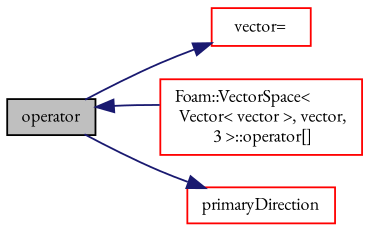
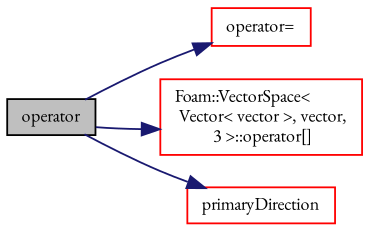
  digraph {
    fontname="EB Garamond"
    rankdir=LR
    node [color=red fontname="EB Garamond" fontsize=10 shape=record]
    edge [color=midnightblue fontname="EB Garamond" fontsize=10 labelfontname=Helvetica labelfontsize=10 style=solid]
    n1 [color=black fillcolor=grey75 fontcolor=black height=0.2 label=operator style=filled width=0.4]
-   n2 [height=0.2 label="vector=" width=0.4]
+   n2 [height=0.2 label="operator=" width=0.4]
    n3 [height=0.2 label="Foam::VectorSpace\<\l Vector\< vector \>, vector,\l 3 \>::operator[]" width=0.4]
    n4 [height=0.2 label=primaryDirection width=0.4]
    n1 -> n2
-   n3 -> n1
+   n1 -> n3
    n1 -> n4
  }
